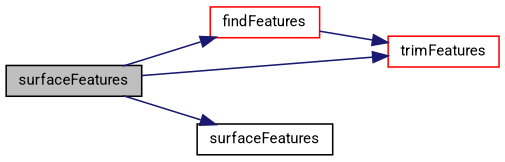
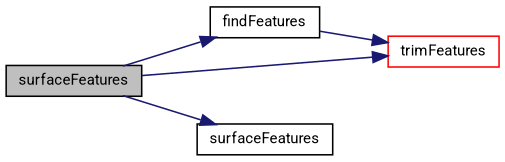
  digraph {
    rankdir=LR
    fontname=Roboto
    node [color=black fontname=Roboto fontsize=10 shape=record]
    edge [color=midnightblue fontname=Roboto fontsize=10 labelfontname=FreeSans labelfontsize=10 style=solid]
    n1 [fillcolor=grey75 fontcolor=black height=0.2 label=surfaceFeatures style=filled width=0.4]
-   n2 [color=red height=0.2 label=findFeatures width=0.4]
+   n2 [height=0.2 label=findFeatures width=0.4]
    n3 [color=red height=0.2 label=trimFeatures width=0.4]
    n4 [height=0.2 label=surfaceFeatures width=0.4]
    n1 -> n2
    n1 -> n3
    n1 -> n4
    n2 -> n3
  }
